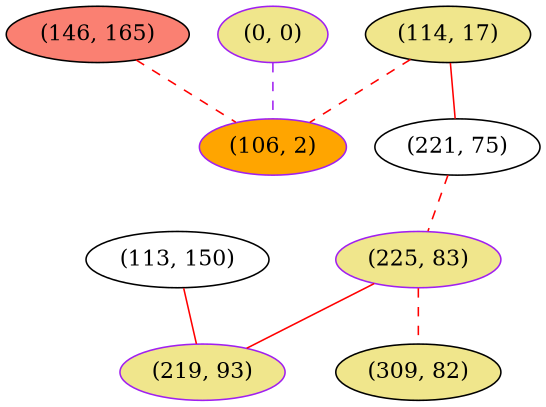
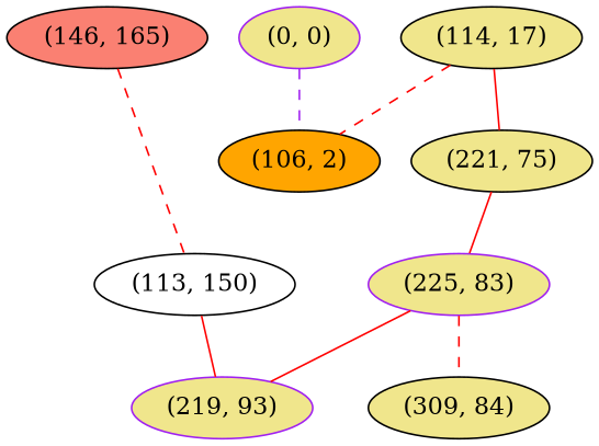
  graph {
    fontname="DejaVu Serif"
    node [color=black fillcolor=khaki fontname="DejaVu Serif" style=filled]
    edge [color=red fontname="DejaVu Serif" style=dashed weight=1]
    n1 [fillcolor=salmon label="(146, 165)"]
    "(113, 150)" [fillcolor=white]
    "(219, 93)" [color=purple]
    "(0, 0)" [color=purple]
-   "(106, 2)" [color=purple fillcolor=orange]
+   "(106, 2)" [fillcolor=orange]
    "(114, 17)"
-   "(221, 75)" [fillcolor=white]
+   "(221, 75)"
    "(225, 83)" [color=purple]
-   "(309, 82)"
-   n1 -- "(106, 2)"
+   "(309, 82)" [label="(309, 84)"]
+   n1 -- "(113, 150)"
    "(113, 150)" -- "(219, 93)" [style=solid]
    "(0, 0)" -- "(106, 2)" [color=purple weight=4]
    "(114, 17)" -- "(106, 2)"
    "(114, 17)" -- "(221, 75)" [style=solid]
-   "(221, 75)" -- "(225, 83)"
+   "(221, 75)" -- "(225, 83)" [style=solid]
    "(225, 83)" -- "(219, 93)" [style=solid]
    "(225, 83)" -- "(309, 82)"
  }
